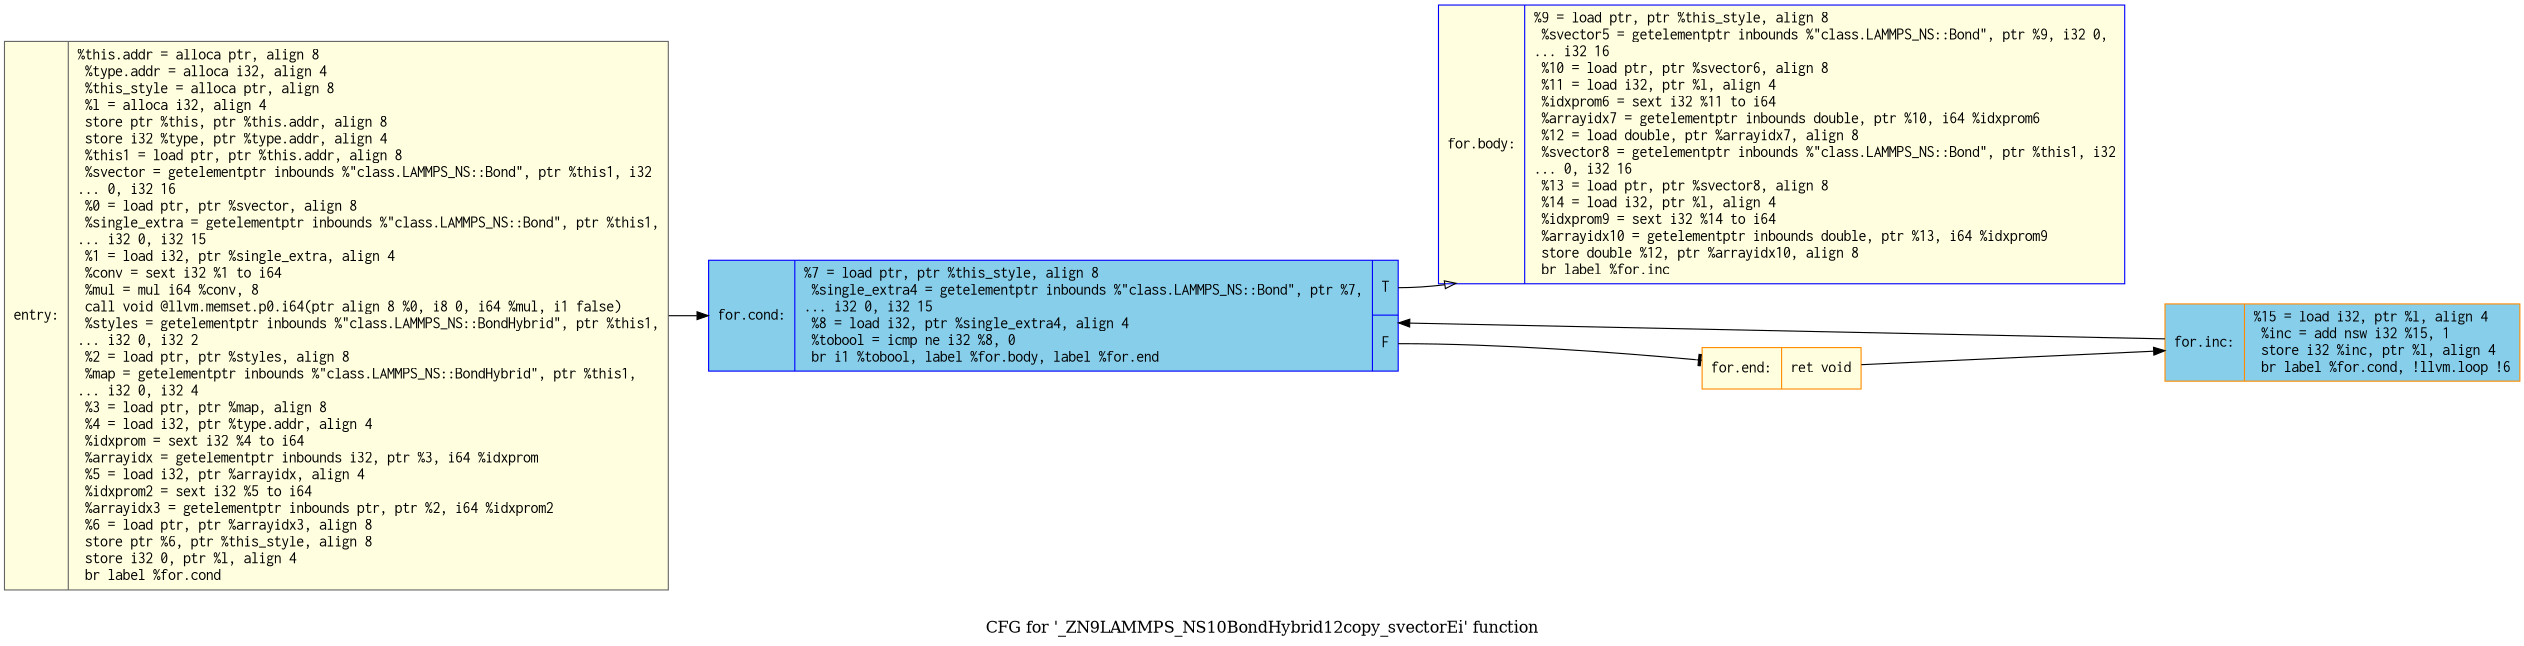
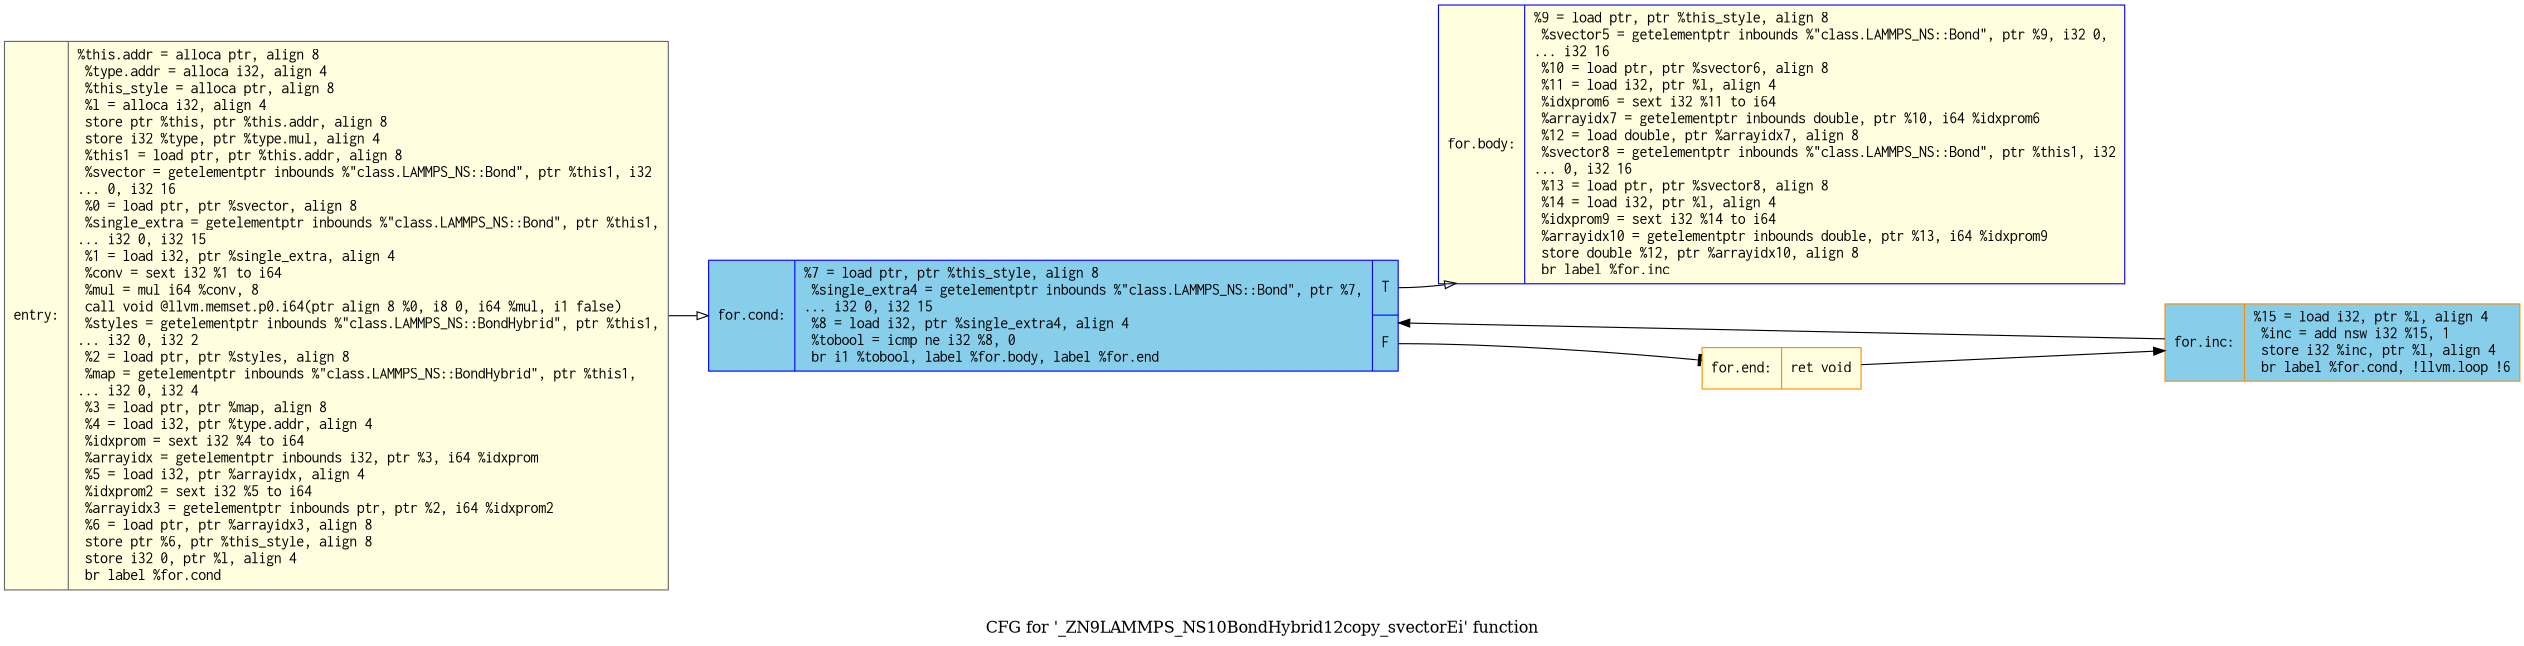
  digraph {
    label="CFG for '_ZN9LAMMPS_NS10BondHybrid12copy_svectorEi' function"
    rankdir=LR
    node [color=blue fillcolor=lightyellow fontname=Courier shape=record style=filled]
    edge [arrowhead=onormal]
-   n1 [color=gray40 label="{entry:\l|  %this.addr = alloca ptr, align 8\l  %type.addr = alloca i32, align 4\l  %this_style = alloca ptr, align 8\l  %l = alloca i32, align 4\l  store ptr %this, ptr %this.addr, align 8\l  store i32 %type, ptr %type.addr, align 4\l  %this1 = load ptr, ptr %this.addr, align 8\l  %svector = getelementptr inbounds %\"class.LAMMPS_NS::Bond\", ptr %this1, i32\l... 0, i32 16\l  %0 = load ptr, ptr %svector, align 8\l  %single_extra = getelementptr inbounds %\"class.LAMMPS_NS::Bond\", ptr %this1,\l... i32 0, i32 15\l  %1 = load i32, ptr %single_extra, align 4\l  %conv = sext i32 %1 to i64\l  %mul = mul i64 %conv, 8\l  call void @llvm.memset.p0.i64(ptr align 8 %0, i8 0, i64 %mul, i1 false)\l  %styles = getelementptr inbounds %\"class.LAMMPS_NS::BondHybrid\", ptr %this1,\l... i32 0, i32 2\l  %2 = load ptr, ptr %styles, align 8\l  %map = getelementptr inbounds %\"class.LAMMPS_NS::BondHybrid\", ptr %this1,\l... i32 0, i32 4\l  %3 = load ptr, ptr %map, align 8\l  %4 = load i32, ptr %type.addr, align 4\l  %idxprom = sext i32 %4 to i64\l  %arrayidx = getelementptr inbounds i32, ptr %3, i64 %idxprom\l  %5 = load i32, ptr %arrayidx, align 4\l  %idxprom2 = sext i32 %5 to i64\l  %arrayidx3 = getelementptr inbounds ptr, ptr %2, i64 %idxprom2\l  %6 = load ptr, ptr %arrayidx3, align 8\l  store ptr %6, ptr %this_style, align 8\l  store i32 0, ptr %l, align 4\l  br label %for.cond\l}"]
+   n1 [color=gray40 label="{entry:\l|  %this.addr = alloca ptr, align 8\l  %type.addr = alloca i32, align 4\l  %this_style = alloca ptr, align 8\l  %l = alloca i32, align 4\l  store ptr %this, ptr %this.addr, align 8\l  store i32 %type, ptr %type.mul, align 4\l  %this1 = load ptr, ptr %this.addr, align 8\l  %svector = getelementptr inbounds %\"class.LAMMPS_NS::Bond\", ptr %this1, i32\l... 0, i32 16\l  %0 = load ptr, ptr %svector, align 8\l  %single_extra = getelementptr inbounds %\"class.LAMMPS_NS::Bond\", ptr %this1,\l... i32 0, i32 15\l  %1 = load i32, ptr %single_extra, align 4\l  %conv = sext i32 %1 to i64\l  %mul = mul i64 %conv, 8\l  call void @llvm.memset.p0.i64(ptr align 8 %0, i8 0, i64 %mul, i1 false)\l  %styles = getelementptr inbounds %\"class.LAMMPS_NS::BondHybrid\", ptr %this1,\l... i32 0, i32 2\l  %2 = load ptr, ptr %styles, align 8\l  %map = getelementptr inbounds %\"class.LAMMPS_NS::BondHybrid\", ptr %this1,\l... i32 0, i32 4\l  %3 = load ptr, ptr %map, align 8\l  %4 = load i32, ptr %type.addr, align 4\l  %idxprom = sext i32 %4 to i64\l  %arrayidx = getelementptr inbounds i32, ptr %3, i64 %idxprom\l  %5 = load i32, ptr %arrayidx, align 4\l  %idxprom2 = sext i32 %5 to i64\l  %arrayidx3 = getelementptr inbounds ptr, ptr %2, i64 %idxprom2\l  %6 = load ptr, ptr %arrayidx3, align 8\l  store ptr %6, ptr %this_style, align 8\l  store i32 0, ptr %l, align 4\l  br label %for.cond\l}"]
    n2 [fillcolor=skyblue label="{for.cond:\l|  %7 = load ptr, ptr %this_style, align 8\l  %single_extra4 = getelementptr inbounds %\"class.LAMMPS_NS::Bond\", ptr %7,\l... i32 0, i32 15\l  %8 = load i32, ptr %single_extra4, align 4\l  %tobool = icmp ne i32 %8, 0\l  br i1 %tobool, label %for.body, label %for.end\l|{<s0>T|<s1>F}}"]
    n3 [label="{for.body:\l|  %9 = load ptr, ptr %this_style, align 8\l  %svector5 = getelementptr inbounds %\"class.LAMMPS_NS::Bond\", ptr %9, i32 0,\l... i32 16\l  %10 = load ptr, ptr %svector6, align 8\l  %11 = load i32, ptr %l, align 4\l  %idxprom6 = sext i32 %11 to i64\l  %arrayidx7 = getelementptr inbounds double, ptr %10, i64 %idxprom6\l  %12 = load double, ptr %arrayidx7, align 8\l  %svector8 = getelementptr inbounds %\"class.LAMMPS_NS::Bond\", ptr %this1, i32\l... 0, i32 16\l  %13 = load ptr, ptr %svector8, align 8\l  %14 = load i32, ptr %l, align 4\l  %idxprom9 = sext i32 %14 to i64\l  %arrayidx10 = getelementptr inbounds double, ptr %13, i64 %idxprom9\l  store double %12, ptr %arrayidx10, align 8\l  br label %for.inc\l}"]
    n4 [color=darkorange label="{for.end:\l|  ret void\l}"]
    n5 [color=darkorange fillcolor=skyblue label="{for.inc:\l|  %15 = load i32, ptr %l, align 4\l  %inc = add nsw i32 %15, 1\l  store i32 %inc, ptr %l, align 4\l  br label %for.cond, !llvm.loop !6\l}"]
-   n1 -> n2 [arrowhead=normal]
+   n1 -> n2
    n2 -> n3 [tailport=s0]
    n2 -> n4 [arrowhead=tee tailport=s1]
    n4 -> n5 [arrowhead=normal]
    n5 -> n2 [arrowhead=normal]
  }
